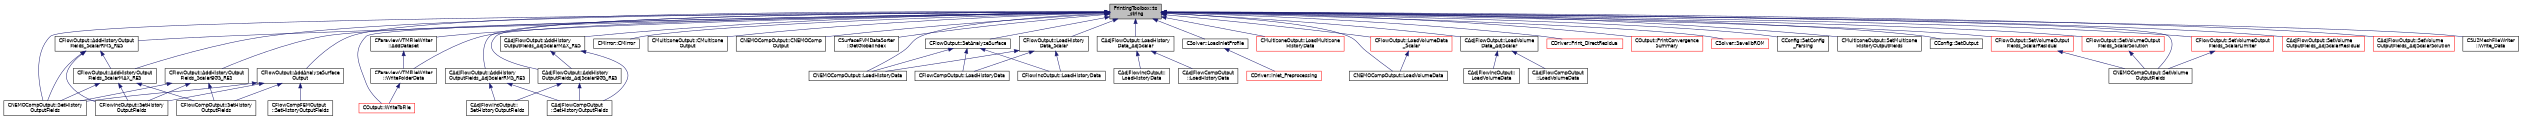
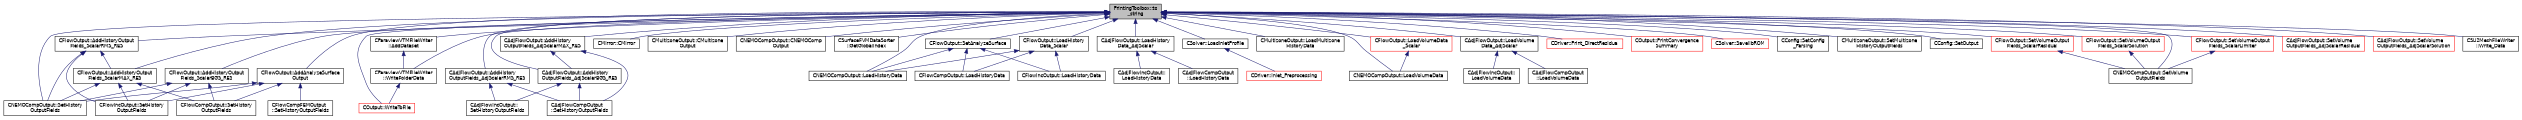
  digraph {
    rankdir=TB
    node [color=black fillcolor=white fontname=Helvetica fontsize=10 shape=record style=filled]
    edge [color=midnightblue dir=back fontname=Helvetica fontsize=10 labelfontname=Helvetica labelfontsize=10 style=solid]
    n1 [fillcolor=grey75 fontcolor=black height=0.2 label="PrintingToolbox::to\l_string" width=0.4]
    n2 [height=0.2 label="CFlowOutput::AddAnalyzeSurface\lOutput" width=0.4]
    n3 [height=0.2 label="CNEMOCompOutput::SetHistory\lOutputFields" width=0.4]
    n4 [height=0.2 label="CParaviewVTMFileWriter\l::AddDataset" width=0.4]
    n5 [height=0.2 label="CParaviewVTMFileWriter\l::WriteFolderData" width=0.4]
    n6 [color=red height=0.2 label="COutput::WriteToFile" width=0.4]
    n7 [height=0.2 label="CAdjFlowOutput::AddHistory\lOutputFields_AdjScalarBGS_RES" width=0.4]
    n8 [height=0.2 label="CAdjFlowOutput::AddHistory\lOutputFields_AdjScalarMAX_RES" width=0.4]
    n9 [height=0.2 label="CAdjFlowOutput::AddHistory\lOutputFields_AdjScalarRMS_RES" width=0.4]
    n10 [height=0.2 label="CFlowOutput::AddHistoryOutput\lFields_ScalarBGS_RES" width=0.4]
    n11 [height=0.2 label="CFlowOutput::AddHistoryOutput\lFields_ScalarMAX_RES" width=0.4]
    n12 [height=0.2 label="CFlowOutput::AddHistoryOutput\lFields_ScalarRMS_RES" width=0.4]
    n13 [height=0.2 label="CMirror::CMirror" width=0.4]
    n14 [height=0.2 label="CMultizoneOutput::CMultizone\lOutput" width=0.4]
    n15 [height=0.2 label="CNEMOCompOutput::CNEMOComp\lOutput" width=0.4]
    n16 [height=0.2 label="CSurfaceFVMDataSorter\l::GetGlobalIndex" width=0.4]
    n17 [height=0.2 label="CNEMOCompOutput::LoadHistoryData" width=0.4]
    n18 [height=0.2 label="CAdjFlowOutput::LoadHistory\lData_AdjScalar" width=0.4]
    n19 [height=0.2 label="CFlowOutput::LoadHistory\lData_Scalar" width=0.4]
    n20 [height=0.2 label="CSolver::LoadInletProfile" width=0.4]
-   n21 [color=red height=0.2 label="CMultizoneOutput::LoadMultizone\lHistoryData" width=0.4]
+   n21 [height=0.2 label="CMultizoneOutput::LoadMultizone\lHistoryData" width=0.4]
    n22 [height=0.2 label="CNEMOCompOutput::LoadVolumeData" width=0.4]
    n23 [height=0.2 label="CAdjFlowOutput::LoadVolume\lData_AdjScalar" width=0.4]
    n24 [color=red height=0.2 label="CFlowOutput::LoadVolumeData\l_Scalar" width=0.4]
    n25 [color=red height=0.2 label="CDriver::Print_DirectResidual" width=0.4]
    n26 [color=red height=0.2 label="COutput::PrintConvergence\lSummary" width=0.4]
    n27 [color=red height=0.2 label="CSolver::SavelibROM" width=0.4]
    n28 [height=0.2 label="CFlowOutput::SetAnalyzeSurface" width=0.4]
    n29 [height=0.2 label="CConfig::SetConfig\l_Parsing" width=0.4]
    n30 [height=0.2 label="CMultizoneOutput::SetMultizone\lHistoryOutputFields" width=0.4]
    n31 [height=0.2 label="CConfig::SetOutput" width=0.4]
    n32 [height=0.2 label="CNEMOCompOutput::SetVolume\lOutputFields" width=0.4]
    n33 [color=red height=0.2 label="CAdjFlowOutput::SetVolume\lOutputFields_AdjScalarResidual" width=0.4]
    n34 [color=red height=0.2 label="CAdjFlowOutput::SetVolume\lOutputFields_AdjScalarSolution" width=0.4]
    n35 [color=red height=0.2 label="CFlowOutput::SetVolumeOutput\lFields_ScalarLimiter" width=0.4]
    n36 [color=red height=0.2 label="CFlowOutput::SetVolumeOutput\lFields_ScalarResidual" width=0.4]
    n37 [color=red height=0.2 label="CFlowOutput::SetVolumeOutput\lFields_ScalarSolution" width=0.4]
    n38 [height=0.2 label="CSU2MeshFileWriter\l::Write_Data" width=0.4]
    n39 [height=0.2 label="CFlowCompOutput::SetHistory\lOutputFields" width=0.4]
    n40 [height=0.2 label="CFlowIncOutput::SetHistory\lOutputFields" width=0.4]
    n41 [height=0.2 label="CFlowCompFEMOutput\l::SetHistoryOutputFields" width=0.4]
    n42 [height=0.2 label="CAdjFlowCompOutput\l::SetHistoryOutputFields" width=0.4]
    n43 [height=0.2 label="CAdjFlowIncOutput::\lSetHistoryOutputFields" width=0.4]
    n44 [height=0.2 label="CAdjFlowCompOutput\l::LoadHistoryData" width=0.4]
    n45 [height=0.2 label="CAdjFlowIncOutput::\lLoadHistoryData" width=0.4]
    n46 [height=0.2 label="CFlowCompOutput::LoadHistoryData" width=0.4]
    n47 [height=0.2 label="CFlowIncOutput::LoadHistoryData" width=0.4]
    n48 [color=red height=0.2 label="CDriver::Inlet_Preprocessing" width=0.4]
    n49 [height=0.2 label="CAdjFlowCompOutput\l::LoadVolumeData" width=0.4]
    n50 [height=0.2 label="CAdjFlowIncOutput::\lLoadVolumeData" width=0.4]
    n1 -> n2
    n1 -> n3
    n1 -> n4
    n1 -> n5
    n1 -> n6
    n1 -> n7
    n1 -> n8
    n1 -> n9
    n1 -> n10
    n1 -> n11
    n1 -> n12
    n1 -> n13
    n1 -> n14
    n1 -> n15
    n1 -> n16
    n1 -> n17
    n1 -> n18
    n1 -> n19
    n1 -> n20
    n1 -> n21
    n1 -> n22
    n1 -> n23
    n1 -> n24
    n1 -> n25
    n1 -> n26
    n1 -> n27
    n1 -> n28
    n1 -> n29
    n1 -> n30
    n1 -> n31
    n1 -> n32
    n1 -> n33
    n1 -> n34
    n1 -> n35
    n1 -> n36
    n1 -> n37
    n1 -> n38
    n2 -> n3
    n2 -> n39
    n2 -> n40
    n2 -> n41
    n4 -> n5
    n5 -> n6
    n7 -> n42
    n7 -> n43
    n8 -> n7
    n8 -> n42
    n9 -> n42
    n9 -> n43
    n10 -> n3
    n10 -> n39
    n10 -> n40
    n11 -> n3
    n11 -> n39
    n11 -> n40
    n12 -> n3
    n12 -> n11
    n12 -> n40
    n18 -> n44
    n18 -> n45
    n19 -> n17
    n19 -> n46
    n19 -> n47
    n20 -> n48
    n23 -> n49
    n23 -> n50
    n24 -> n22
    n28 -> n17
    n28 -> n46
    n28 -> n47
    n35 -> n32
    n36 -> n32
    n37 -> n32
  }
